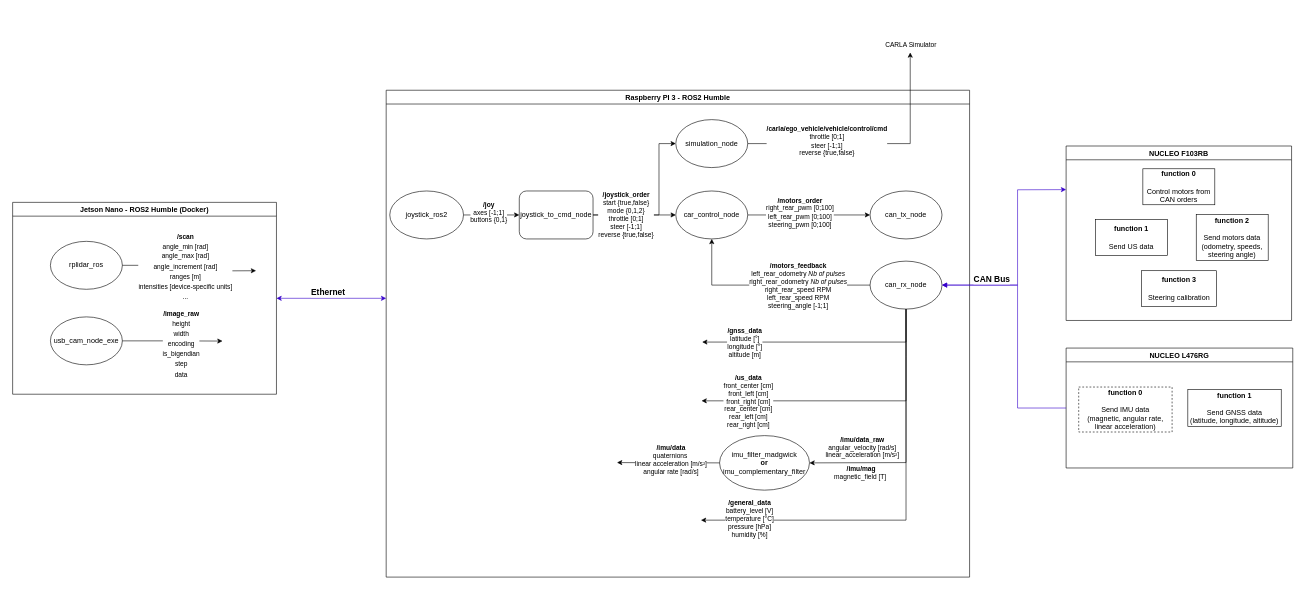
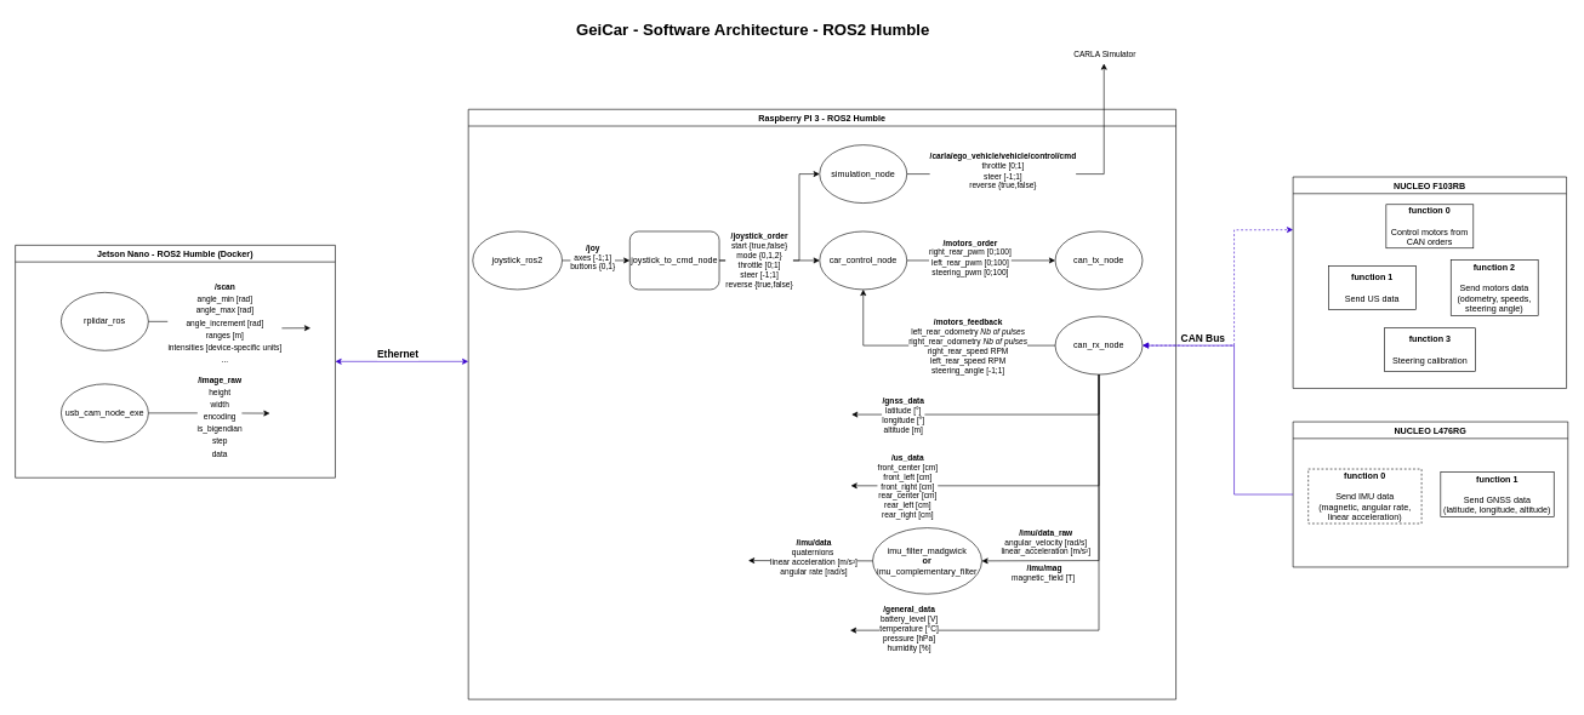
  <mxCell id="0" />
  <mxCell id="1" parent="0" />
  <mxCell id="2" value="Raspberry PI 3 - ROS2 Humble" style="swimlane;labelBackgroundColor=none;strokeWidth=1;" vertex="1" parent="1"><mxGeometry x="643" y="150" width="973" height="812" as="geometry"><mxRectangle x="721" y="627" width="190" height="23" as="alternateBounds" /></mxGeometry></mxCell>
  <mxCell id="3" style="edgeStyle=orthogonalEdgeStyle;rounded=0;orthogonalLoop=1;jettySize=auto;html=1;exitX=1;exitY=0.5;exitDx=0;exitDy=0;entryX=0;entryY=0.5;entryDx=0;entryDy=0;" edge="1" parent="2" source="12" target="23"><mxGeometry relative="1" as="geometry"><Array as="points"><mxPoint x="455" y="208" /><mxPoint x="455" y="89" /></Array></mxGeometry></mxCell>
  <mxCell id="4" style="edgeStyle=orthogonalEdgeStyle;rounded=0;orthogonalLoop=1;jettySize=auto;html=1;exitX=0;exitY=0.5;exitDx=0;exitDy=0;entryX=0.5;entryY=1;entryDx=0;entryDy=0;" edge="1" parent="2" source="6" target="9"><mxGeometry relative="1" as="geometry" /></mxCell>
  <mxCell id="5" value="&lt;b&gt;/motors_feedback&lt;br&gt;&lt;/b&gt;left_rear_odometry &lt;i&gt;Nb of pulses&lt;br&gt;&lt;/i&gt;right_rear_odometry&amp;nbsp;&lt;i&gt;Nb of pulses&lt;/i&gt;&lt;br&gt;right_rear_speed RPM&lt;br&gt;left_rear_speed RPM&lt;br&gt;steering_angle [-1;1]" style="edgeLabel;html=1;align=center;verticalAlign=middle;resizable=0;points=[];" connectable="0" vertex="1" parent="4"><mxGeometry x="0.068" y="-1" relative="1" as="geometry"><mxPoint x="61" y="1" as="offset" /></mxGeometry></mxCell>
  <mxCell id="6" value="&lt;div&gt;&lt;br&gt;&lt;/div&gt;&lt;div&gt;can_rx_node&lt;/div&gt;&lt;div&gt;&lt;br&gt;&lt;/div&gt;" style="ellipse;whiteSpace=wrap;html=1;labelBackgroundColor=none;" vertex="1" parent="2"><mxGeometry x="807" y="285" width="120" height="80" as="geometry" /></mxCell>
  <mxCell id="7" style="edgeStyle=orthogonalEdgeStyle;rounded=0;orthogonalLoop=1;jettySize=auto;html=1;entryX=0;entryY=0.5;entryDx=0;entryDy=0;" edge="1" parent="2" source="9" target="17"><mxGeometry relative="1" as="geometry"><mxPoint x="667" y="208" as="targetPoint" /></mxGeometry></mxCell>
  <mxCell id="8" value="&lt;b&gt;/motors_order&lt;br&gt;&lt;/b&gt;right_rear_pwm [0;100]&lt;br&gt;left_rear_pwm [0;100]&lt;br&gt;steering_pwm [0;100]" style="edgeLabel;html=1;align=center;verticalAlign=middle;resizable=0;points=[];" connectable="0" vertex="1" parent="7"><mxGeometry x="-0.235" y="-2" relative="1" as="geometry"><mxPoint x="8" y="-7" as="offset" /></mxGeometry></mxCell>
  <mxCell id="9" value="car_control_node" style="ellipse;whiteSpace=wrap;html=1;labelBackgroundColor=none;" vertex="1" parent="2"><mxGeometry x="483" y="168" width="120" height="80" as="geometry" /></mxCell>
  <mxCell id="10" style="edgeStyle=orthogonalEdgeStyle;rounded=0;orthogonalLoop=1;jettySize=auto;html=1;exitX=1;exitY=0.5;exitDx=0;exitDy=0;entryX=0;entryY=0.5;entryDx=0;entryDy=0;" edge="1" parent="2" source="12" target="9"><mxGeometry relative="1" as="geometry" /></mxCell>
  <mxCell id="11" value="&lt;b&gt;/joystick_order&lt;br&gt;&lt;/b&gt;start {true,false}&lt;br&gt;mode {0,1,2}&lt;br&gt;throttle [0;1]&lt;br&gt;steer [-1;1]&lt;br&gt;reverse {true,false}" style="edgeLabel;html=1;align=center;verticalAlign=middle;resizable=0;points=[];" connectable="0" vertex="1" parent="10"><mxGeometry x="-0.274" y="-2" relative="1" as="geometry"><mxPoint x="4" y="-3" as="offset" /></mxGeometry></mxCell>
  <mxCell id="12" value="joystick_to_cmd_node" style="whiteSpace=wrap;html=1;labelBackgroundColor=none;rounded=1;" vertex="1" parent="2"><mxGeometry x="222" y="168" width="123" height="80" as="geometry" /></mxCell>
  <mxCell id="13" value="&lt;div&gt;imu_filter_madgwick&lt;/div&gt;&lt;div&gt;&lt;b&gt;or&lt;/b&gt;&lt;/div&gt;&lt;div&gt;imu_complementary_filter&lt;/div&gt;" style="ellipse;whiteSpace=wrap;html=1;labelBackgroundColor=none;" vertex="1" parent="2"><mxGeometry x="556" y="576" width="150" height="91" as="geometry" /></mxCell>
  <mxCell id="14" value="" style="endArrow=classic;html=1;rounded=0;fontSize=13;exitX=0.5;exitY=1;exitDx=0;exitDy=0;entryX=1;entryY=0.5;entryDx=0;entryDy=0;" edge="1" parent="2" source="6" target="13"><mxGeometry width="50" height="50" relative="1" as="geometry"><mxPoint x="745" y="372" as="sourcePoint" /><mxPoint x="737" y="651" as="targetPoint" /><Array as="points"><mxPoint x="867" y="444" /><mxPoint x="867" y="621" /></Array></mxGeometry></mxCell>
  <mxCell id="15" value="&lt;b&gt;/imu/data_raw&lt;br&gt;&lt;/b&gt;angular_velocity [rad/s]&lt;br&gt;linear_acceleration [m/s²]" style="edgeLabel;html=1;align=center;verticalAlign=middle;resizable=0;points=[];" connectable="0" vertex="1" parent="14"><mxGeometry x="0.83" y="1" relative="1" as="geometry"><mxPoint x="52" y="-27" as="offset" /></mxGeometry></mxCell>
  <mxCell id="16" value="&lt;b&gt;/imu/mag&lt;br&gt;&lt;/b&gt;magnetic_field [T]&amp;nbsp;" style="edgeLabel;html=1;align=center;verticalAlign=middle;resizable=0;points=[];" connectable="0" vertex="1" parent="14"><mxGeometry x="0.685" y="3" relative="1" as="geometry"><mxPoint x="19" y="13" as="offset" /></mxGeometry></mxCell>
  <mxCell id="17" value="&lt;div&gt;&lt;br&gt;&lt;/div&gt;&lt;div&gt;can_tx_node&lt;/div&gt;&lt;div&gt;&lt;br&gt;&lt;/div&gt;" style="ellipse;whiteSpace=wrap;html=1;labelBackgroundColor=none;" vertex="1" parent="2"><mxGeometry x="807" y="168" width="120" height="80" as="geometry" /></mxCell>
  <mxCell id="18" style="edgeStyle=orthogonalEdgeStyle;rounded=0;orthogonalLoop=1;jettySize=auto;html=1;exitX=0.5;exitY=1;exitDx=0;exitDy=0;" edge="1" parent="2" source="6"><mxGeometry relative="1" as="geometry"><mxPoint x="527" y="420" as="targetPoint" /><mxPoint x="867" y="337" as="sourcePoint" /><Array as="points"><mxPoint x="867" y="420" /></Array></mxGeometry></mxCell>
  <mxCell id="19" value="&lt;b&gt;/gnss_data&lt;/b&gt;&lt;br&gt;latitude [°]&lt;br&gt;longitude [°]&lt;br&gt;altitude [m]" style="edgeLabel;html=1;align=center;verticalAlign=middle;resizable=0;points=[];" connectable="0" vertex="1" parent="18"><mxGeometry x="0.583" y="-2" relative="1" as="geometry"><mxPoint x="-12" y="2" as="offset" /></mxGeometry></mxCell>
  <mxCell id="20" style="edgeStyle=orthogonalEdgeStyle;rounded=0;orthogonalLoop=1;jettySize=auto;html=1;exitX=1;exitY=0.5;exitDx=0;exitDy=0;entryX=0;entryY=0.5;entryDx=0;entryDy=0;" edge="1" parent="2" source="22" target="12"><mxGeometry relative="1" as="geometry" /></mxCell>
  <mxCell id="21" value="&lt;b&gt;/joy&lt;br&gt;&lt;/b&gt;axes [-1;1]&lt;br&gt;buttons {0,1}" style="edgeLabel;html=1;align=center;verticalAlign=middle;resizable=0;points=[];" connectable="0" vertex="1" parent="20"><mxGeometry x="-0.283" relative="1" as="geometry"><mxPoint x="8" y="-5" as="offset" /></mxGeometry></mxCell>
  <mxCell id="22" value="joystick_ros2" style="ellipse;whiteSpace=wrap;html=1;labelBackgroundColor=none;" vertex="1" parent="2"><mxGeometry x="6" y="168" width="123" height="80" as="geometry" /></mxCell>
  <mxCell id="23" value="simulation_node" style="ellipse;whiteSpace=wrap;html=1;labelBackgroundColor=none;" vertex="1" parent="2"><mxGeometry x="483" y="49" width="120" height="80" as="geometry" /></mxCell>
  <mxCell id="24" style="edgeStyle=orthogonalEdgeStyle;rounded=0;orthogonalLoop=1;jettySize=auto;html=1;exitX=1;exitY=0.5;exitDx=0;exitDy=0;" edge="1" parent="2" source="23"><mxGeometry relative="1" as="geometry"><mxPoint x="874" y="-63" as="targetPoint" /><mxPoint x="665" y="89" as="sourcePoint" /><Array as="points"><mxPoint x="874" y="89" /></Array></mxGeometry></mxCell>
  <mxCell id="25" value="/carla/ego_vehicle/vehicle/control/cmd&lt;br&gt;&lt;span style=&quot;font-weight: normal;&quot;&gt;throttle [0;1]&lt;br&gt;steer [-1;1]&lt;br&gt;reverse {true,false}&lt;/span&gt;" style="edgeLabel;html=1;align=center;verticalAlign=middle;resizable=0;points=[];fontStyle=1" connectable="0" vertex="1" parent="24"><mxGeometry x="-0.417" y="3" relative="1" as="geometry"><mxPoint x="8" y="-2" as="offset" /></mxGeometry></mxCell>
  <mxCell id="26" value="CARLA Simulator" style="edgeLabel;html=1;align=center;verticalAlign=middle;resizable=0;points=[];" connectable="0" vertex="1" parent="24"><mxGeometry x="0.89" y="3" relative="1" as="geometry"><mxPoint x="3" y="-37" as="offset" /></mxGeometry></mxCell>
  <mxCell id="27" value="NUCLEO F103RB" style="swimlane;labelBackgroundColor=none;" vertex="1" parent="1"><mxGeometry x="1777" y="243" width="376" height="291" as="geometry" /></mxCell>
  <mxCell id="28" value="&lt;div&gt;&lt;b&gt;function 1&lt;/b&gt;&lt;/div&gt;&lt;div&gt;&lt;br&gt;&lt;/div&gt;&lt;div&gt;Send US data&lt;br&gt;&lt;/div&gt;" style="rounded=0;whiteSpace=wrap;html=1;labelBackgroundColor=none;" vertex="1" parent="27"><mxGeometry x="49" y="122.5" width="120" height="60" as="geometry" /></mxCell>
  <mxCell id="29" value="&lt;div&gt;&lt;b&gt;function 0&lt;br&gt;&lt;/b&gt;&lt;/div&gt;&lt;div&gt;&lt;br&gt;&lt;/div&gt;&lt;div&gt;Control motors from CAN orders&lt;br&gt;&lt;/div&gt;" style="rounded=0;whiteSpace=wrap;html=1;labelBackgroundColor=none;" vertex="1" parent="27"><mxGeometry x="128" y="38" width="120" height="60" as="geometry" /></mxCell>
  <mxCell id="30" value="&lt;div&gt;&lt;b&gt;function 3&lt;br&gt;&lt;/b&gt;&lt;/div&gt;&lt;div&gt;&lt;br&gt;&lt;/div&gt;&lt;div&gt;Steering calibration&lt;br&gt;&lt;/div&gt;" style="rounded=0;whiteSpace=wrap;html=1;labelBackgroundColor=none;" vertex="1" parent="27"><mxGeometry x="125.5" y="208" width="125" height="60" as="geometry" /></mxCell>
  <mxCell id="31" value="&lt;div&gt;&lt;b&gt;function 2&lt;/b&gt;&lt;/div&gt;&lt;div&gt;&lt;br&gt;&lt;/div&gt;&lt;div&gt;Send motors data (odometry, speeds, steering angle)&lt;br&gt;&lt;/div&gt;" style="rounded=0;whiteSpace=wrap;html=1;labelBackgroundColor=none;" vertex="1" parent="27"><mxGeometry x="217" y="114" width="120" height="77" as="geometry" /></mxCell>
  <mxCell id="32" value="NUCLEO L476RG" style="swimlane;labelBackgroundColor=none;" vertex="1" parent="1"><mxGeometry x="1777" y="580" width="378" height="200" as="geometry" /></mxCell>
  <mxCell id="33" value="&lt;div&gt;&lt;b&gt;function 0&lt;br&gt;&lt;/b&gt;&lt;/div&gt;&lt;div&gt;&lt;br&gt;&lt;/div&gt;&lt;div&gt;Send IMU data&lt;br&gt;&lt;/div&gt;&lt;div&gt;(magnetic, angular rate, linear acceleration)&lt;/div&gt;" style="rounded=0;whiteSpace=wrap;html=1;labelBackgroundColor=none;dashed=1;" vertex="1" parent="32"><mxGeometry x="21" y="65" width="155.75" height="75" as="geometry" /></mxCell>
  <mxCell id="34" value="&lt;div&gt;&lt;b&gt;function 1&lt;br&gt;&lt;/b&gt;&lt;/div&gt;&lt;div&gt;&lt;br&gt;&lt;/div&gt;&lt;div&gt;Send GNSS data&lt;br&gt;&lt;/div&gt;&lt;div&gt;(latitude, longitude, altitude)&lt;/div&gt;" style="rounded=0;whiteSpace=wrap;html=1;labelBackgroundColor=none;" vertex="1" parent="32"><mxGeometry x="203" y="69" width="155.75" height="62" as="geometry" /></mxCell>
  <mxCell id="35" value="Jetson Nano - ROS2 Humble (Docker)" style="swimlane;labelBackgroundColor=none;" vertex="1" parent="1"><mxGeometry x="20" y="337" width="440" height="320" as="geometry"><mxRectangle x="615" y="440" width="190" height="23" as="alternateBounds" /></mxGeometry></mxCell>
  <mxCell id="36" value="rplidar_ros" style="ellipse;whiteSpace=wrap;html=1;labelBackgroundColor=none;" vertex="1" parent="35"><mxGeometry x="63" y="65" width="120" height="80" as="geometry" /></mxCell>
  <mxCell id="37" value="usb_cam_node_exe" style="ellipse;whiteSpace=wrap;html=1;labelBackgroundColor=none;" vertex="1" parent="35"><mxGeometry x="63" y="191" width="120" height="80" as="geometry" /></mxCell>
- <mxCell id="38" value="" style="endArrow=classic;startArrow=classic;html=1;rounded=0;exitX=1;exitY=0.5;exitDx=0;exitDy=0;fillColor=#6a00ff;strokeColor=#3700CC;entryX=0;entryY=0.25;entryDx=0;entryDy=0;" edge="1" parent="1" source="6" target="27"><mxGeometry width="50" height="50" relative="1" as="geometry"><mxPoint x="1616" y="341" as="sourcePoint" /><mxPoint x="1777" y="241" as="targetPoint" /><Array as="points"><mxPoint x="1696" y="475" /><mxPoint x="1696" y="316" /></Array></mxGeometry></mxCell>
+ <mxCell id="38" value="" style="endArrow=classic;startArrow=classic;html=1;rounded=0;exitX=1;exitY=0.5;exitDx=0;exitDy=0;fillColor=#6a00ff;strokeColor=#3700CC;entryX=0;entryY=0.25;entryDx=0;entryDy=0;dashed=1;" edge="1" parent="1" source="6" target="27"><mxGeometry width="50" height="50" relative="1" as="geometry"><mxPoint x="1616" y="341" as="sourcePoint" /><mxPoint x="1777" y="241" as="targetPoint" /><Array as="points"><mxPoint x="1696" y="475" /><mxPoint x="1696" y="316" /></Array></mxGeometry></mxCell>
  <mxCell id="39" value="&lt;font style=&quot;font-size: 14px;&quot;&gt;&lt;b&gt;CAN Bus&lt;/b&gt;&lt;/font&gt;" style="edgeLabel;html=1;align=center;verticalAlign=middle;resizable=0;points=[];" vertex="1" connectable="0" parent="38"><mxGeometry x="-0.368" y="-3" relative="1" as="geometry"><mxPoint x="-34" y="-13" as="offset" /></mxGeometry></mxCell>
  <mxCell id="40" value="" style="endArrow=none;startArrow=block;endFill=1;startFill=1;html=1;rounded=0;entryX=0;entryY=0.5;entryDx=0;entryDy=0;exitX=1;exitY=0.5;exitDx=0;exitDy=0;fillColor=#6a00ff;strokeColor=#3700CC;" edge="1" parent="1" source="6" target="32"><mxGeometry width="160" relative="1" as="geometry"><mxPoint x="1616" y="341" as="sourcePoint" /><mxPoint x="1786" y="471" as="targetPoint" /><Array as="points"><mxPoint x="1696" y="475" /><mxPoint x="1696" y="680" /></Array></mxGeometry></mxCell>
+ <mxCell id="41" value="&lt;b&gt;GeiCar - Software Architecture - ROS2 Humble&lt;/b&gt;" style="text;html=1;align=center;verticalAlign=middle;resizable=0;points=[];autosize=1;strokeColor=none;fillColor=none;fontSize=22;" vertex="1" parent="1"><mxGeometry x="782" y="20" width="504" height="42" as="geometry" /></mxCell>
  <mxCell id="42" style="edgeStyle=orthogonalEdgeStyle;rounded=0;orthogonalLoop=1;jettySize=auto;html=1;exitX=0;exitY=0.5;exitDx=0;exitDy=0;" edge="1" parent="1" source="13"><mxGeometry relative="1" as="geometry"><mxPoint x="1028" y="771" as="targetPoint" /></mxGeometry></mxCell>
  <mxCell id="43" value="&lt;b&gt;/imu/data&lt;br&gt;&lt;/b&gt;quaternions&amp;nbsp;&lt;br&gt;linear acceleration [m/s²]&lt;br&gt;angular rate [rad/s]" style="edgeLabel;html=1;align=center;verticalAlign=middle;resizable=0;points=[];" connectable="0" vertex="1" parent="42"><mxGeometry x="0.22" y="2" relative="1" as="geometry"><mxPoint x="23" y="-7" as="offset" /></mxGeometry></mxCell>
  <mxCell id="44" style="edgeStyle=orthogonalEdgeStyle;rounded=0;orthogonalLoop=1;jettySize=auto;html=1;exitX=0.5;exitY=1;exitDx=0;exitDy=0;" edge="1" parent="1" source="6"><mxGeometry relative="1" as="geometry"><mxPoint x="1169" y="668" as="targetPoint" /><Array as="points"><mxPoint x="1510" y="668" /></Array><mxPoint x="1428" y="515" as="sourcePoint" /></mxGeometry></mxCell>
  <mxCell id="45" value="&lt;b&gt;/us_data&lt;/b&gt;&lt;br&gt;front_center [cm]&lt;br&gt;front_left [cm]&lt;br&gt;front_right [cm]&lt;br&gt;rear_center [cm]&lt;br&gt;rear_left [cm]&lt;br&gt;rear_right [cm]" style="edgeLabel;html=1;align=center;verticalAlign=middle;resizable=0;points=[];" connectable="0" vertex="1" parent="44"><mxGeometry x="0.541" relative="1" as="geometry"><mxPoint x="-36" as="offset" /></mxGeometry></mxCell>
  <mxCell id="46" style="edgeStyle=orthogonalEdgeStyle;rounded=0;orthogonalLoop=1;jettySize=auto;html=1;exitX=0.5;exitY=1;exitDx=0;exitDy=0;" edge="1" parent="1" source="6"><mxGeometry relative="1" as="geometry"><mxPoint x="1168" y="867" as="targetPoint" /><Array as="points"><mxPoint x="1510" y="867" /></Array><mxPoint x="1591" y="532" as="sourcePoint" /></mxGeometry></mxCell>
  <mxCell id="47" value="&lt;b&gt;/general_data&lt;br&gt;&lt;/b&gt;battery_level [V]&lt;br&gt;temperature [°C]&lt;br&gt;pressure [hPa]&lt;br&gt;humidity [%]" style="edgeLabel;html=1;align=center;verticalAlign=middle;resizable=0;points=[];" connectable="0" vertex="1" parent="46"><mxGeometry x="0.703" y="-3" relative="1" as="geometry"><mxPoint x="-23" as="offset" /></mxGeometry></mxCell>
  <mxCell id="48" value="" style="endArrow=classic;startArrow=classic;html=1;rounded=0;exitX=1;exitY=0.5;exitDx=0;exitDy=0;fillColor=#6a00ff;strokeColor=#3700CC;" edge="1" parent="1" source="35"><mxGeometry width="50" height="50" relative="1" as="geometry"><mxPoint x="538" y="445" as="sourcePoint" /><mxPoint x="643" y="497" as="targetPoint" /></mxGeometry></mxCell>
  <mxCell id="49" value="&lt;font style=&quot;font-size: 14px;&quot;&gt;&lt;b&gt;Ethernet&lt;/b&gt;&lt;/font&gt;" style="edgeLabel;html=1;align=center;verticalAlign=middle;resizable=0;points=[];" connectable="0" vertex="1" parent="48"><mxGeometry x="-0.348" y="-1" relative="1" as="geometry"><mxPoint x="25" y="-12" as="offset" /></mxGeometry></mxCell>
  <mxCell id="50" style="edgeStyle=orthogonalEdgeStyle;rounded=0;orthogonalLoop=1;jettySize=auto;html=1;exitX=1;exitY=0.5;exitDx=0;exitDy=0;fontSize=14;strokeColor=#000000;" edge="1" parent="1" source="36"><mxGeometry relative="1" as="geometry"><mxPoint x="426" y="451" as="targetPoint" /></mxGeometry></mxCell>
  <mxCell id="51" value="&lt;font style=&quot;font-size: 11px;&quot;&gt;&lt;b&gt;/scan&lt;br&gt;&lt;/b&gt;angle_min [rad]&lt;br&gt;angle_max [rad]&lt;br&gt;angle_increment [rad]&lt;br&gt;ranges [m]&lt;br&gt;intensities [device-specific units]&lt;br&gt;...&lt;br&gt;&lt;/font&gt;" style="edgeLabel;html=1;align=center;verticalAlign=middle;resizable=0;points=[];fontSize=14;" connectable="0" vertex="1" parent="50"><mxGeometry x="-0.347" y="-3" relative="1" as="geometry"><mxPoint x="28" y="-3" as="offset" /></mxGeometry></mxCell>
  <mxCell id="52" style="edgeStyle=orthogonalEdgeStyle;rounded=0;orthogonalLoop=1;jettySize=auto;html=1;exitX=1;exitY=0.5;exitDx=0;exitDy=0;fontSize=14;strokeColor=#000000;" edge="1" parent="1" source="37"><mxGeometry relative="1" as="geometry"><mxPoint x="370" y="568.333" as="targetPoint" /></mxGeometry></mxCell>
  <mxCell id="53" value="&lt;font style=&quot;font-size: 11px;&quot;&gt;&lt;b&gt;/image_raw&lt;br&gt;&lt;/b&gt;height&lt;br&gt;width&lt;br&gt;encoding&lt;br&gt;is_bigendian&lt;br&gt;step&lt;br&gt;data&lt;br&gt;&lt;/font&gt;" style="edgeLabel;html=1;align=center;verticalAlign=middle;resizable=0;points=[];fontSize=14;" connectable="0" vertex="1" parent="52"><mxGeometry x="-0.287" y="1" relative="1" as="geometry"><mxPoint x="37" y="4" as="offset" /></mxGeometry></mxCell>
